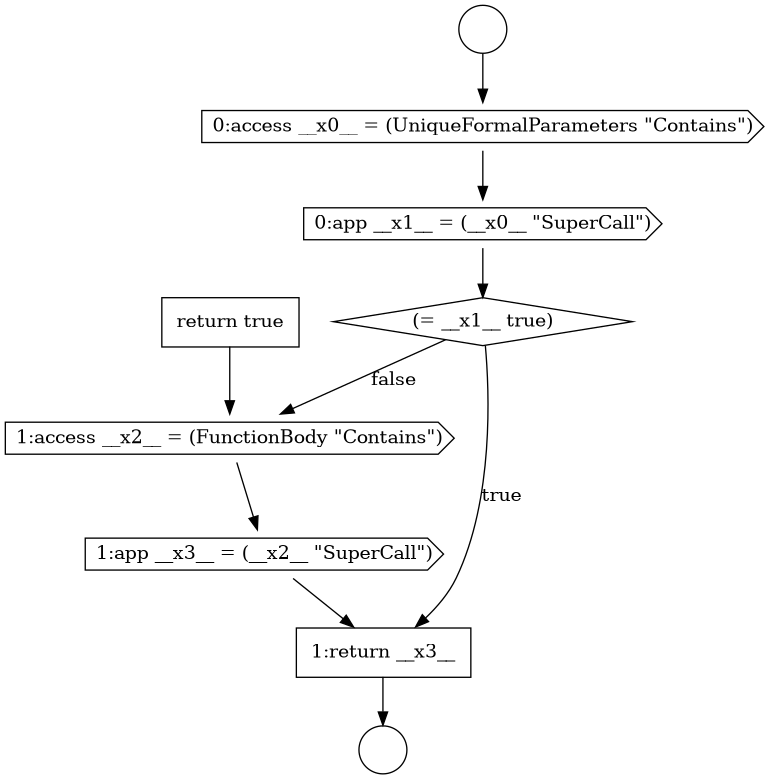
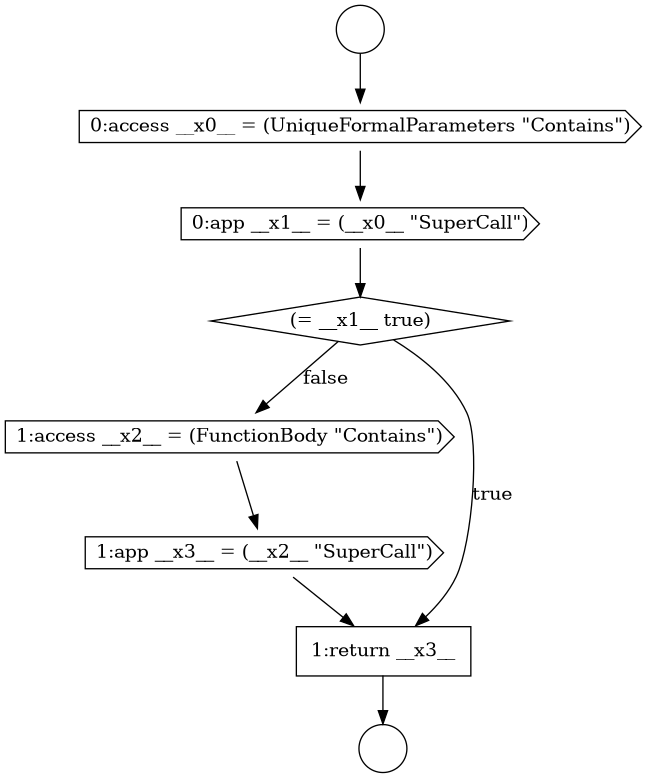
  digraph {
    node [color=black fillcolor=white shape=cds style=filled]
    edge [color=black]
    n1 [label=<<font color="black">(= __x1__ true)</font>> shape=diamond]
    n2 [label=<<font color="black">1:access __x2__ = (FunctionBody &quot;Contains&quot;)</font>>]
    n3 [label=<<font color="black">     <table border="0" cellborder="1" cellspacing="0" cellpadding="10">       <tr><td align="left">1:return __x3__</td></tr>     </table>   </font>> margin=0 shape=none]
    n4 [label=<<font color="black">1:app __x3__ = (__x2__ &quot;SuperCall&quot;)</font>>]
-   n5 [label=<<font color="black">     <table border="0" cellborder="1" cellspacing="0" cellpadding="10">       <tr><td align="left">return true</td></tr>     </table>   </font>> margin=0 shape=none]
    n6 [label=<<font color="black">0:app __x1__ = (__x0__ &quot;SuperCall&quot;)</font>>]
    n7 [label=" " shape=circle]
    n8 [label=" " shape=circle]
    n9 [label=<<font color="black">0:access __x0__ = (UniqueFormalParameters &quot;Contains&quot;)</font>>]
    n1 -> n2 [label=<<font color="black">false</font>>]
    n1 -> n3 [label=<<font color="black">true</font>>]
    n2 -> n4
    n3 -> n7
    n4 -> n3
-   n5 -> n2
    n6 -> n1
    n8 -> n9
    n9 -> n6
  }
